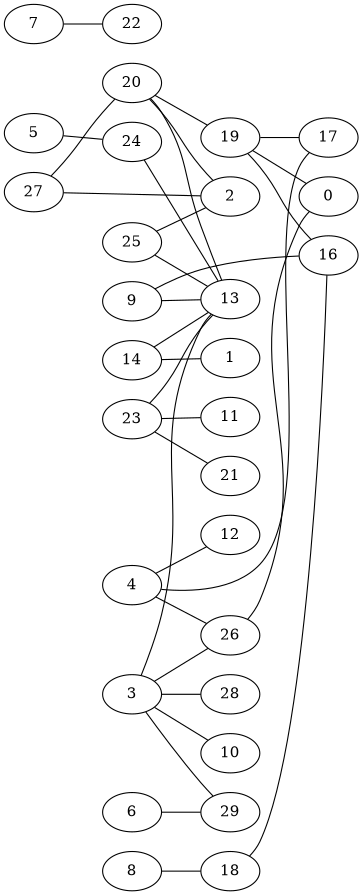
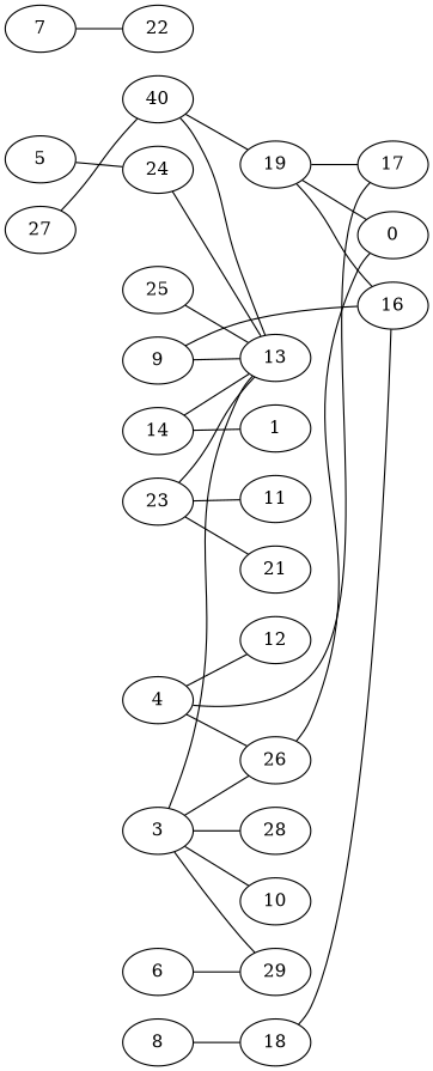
  digraph {
    rankdir=LR
    edge [color=black dir=none]
    5
    24
    13
    4
    12
    26
    17
    11
    0
    27
-   2
-   20
+   20 [label=40]
    7
    22
    9
    16
    18
    14
    1
    19
    23
    21
    3
    28
    29
    10
    6
    25
    8
    subgraph sub_1 {
      5
      24
      13
      4
      12
      26
      17
      11
      0
      27
-     2
      20
      7
      22
      9
      16
      18
      14
      1
      19
      23
      21
      3
      28
      29
      10
      6
      25
      8
    }
    5 -> 24
    24 -> 13
    4 -> 12
    4 -> 26
    4 -> 17
    26 -> 0
-   27 -> 2
    27 -> 20
    20 -> 13
-   20 -> 2
    20 -> 19
    7 -> 22
    9 -> 13
    9 -> 16
    18 -> 16
    14 -> 13
    14 -> 1
    19 -> 17
    19 -> 0
    19 -> 16
    23 -> 13
    23 -> 11
    23 -> 21
    3 -> 13
    3 -> 26
    3 -> 28
    3 -> 29
    3 -> 10
    6 -> 29
    25 -> 13
-   25 -> 2
    8 -> 18
  }
